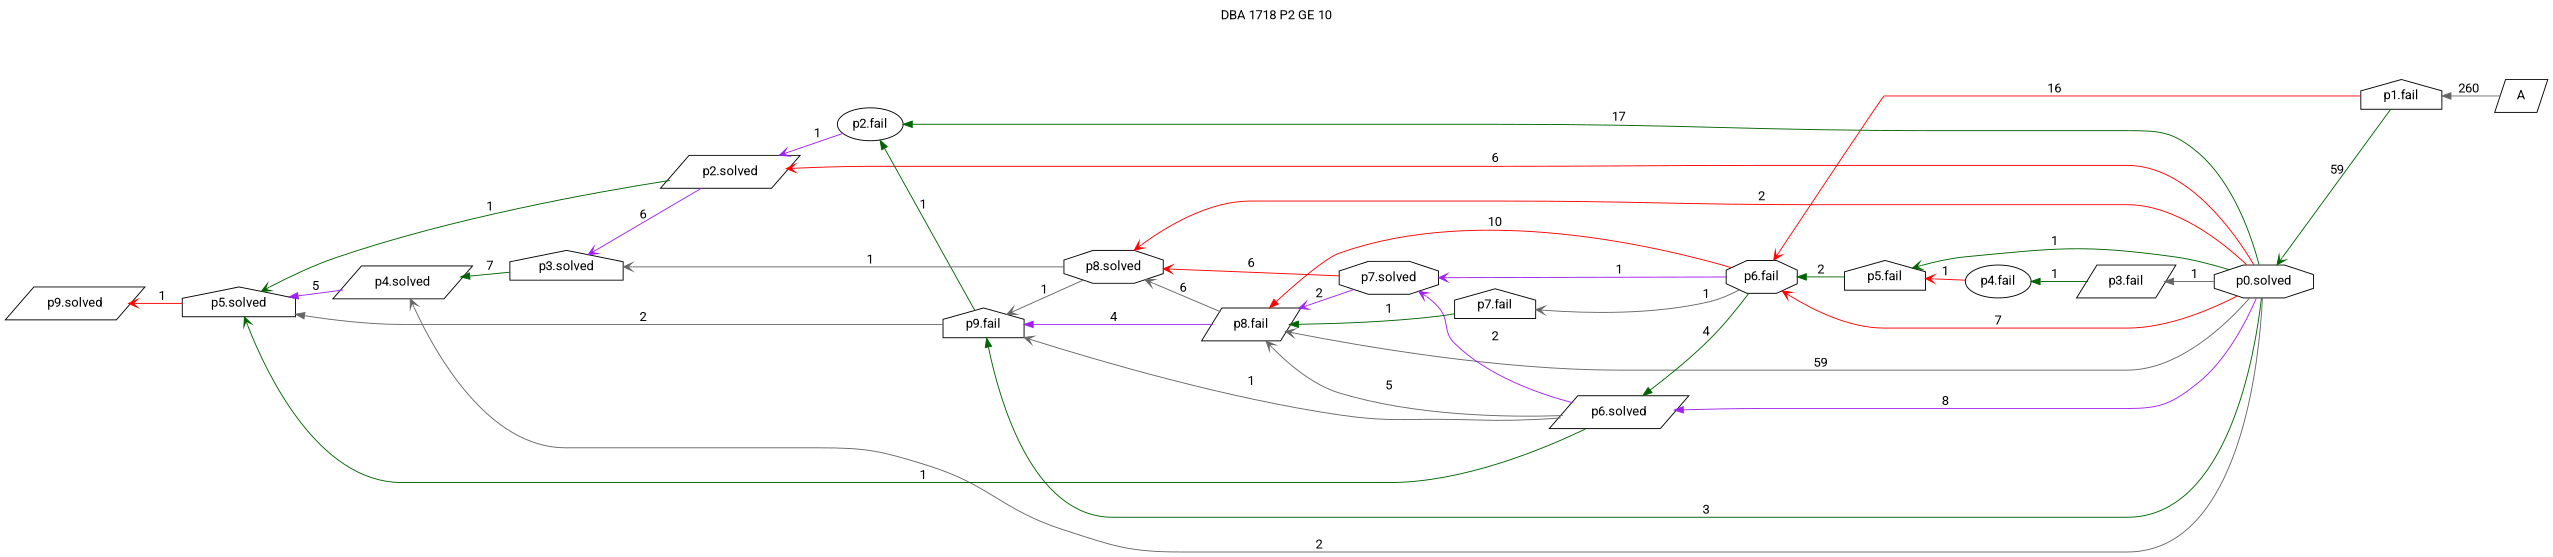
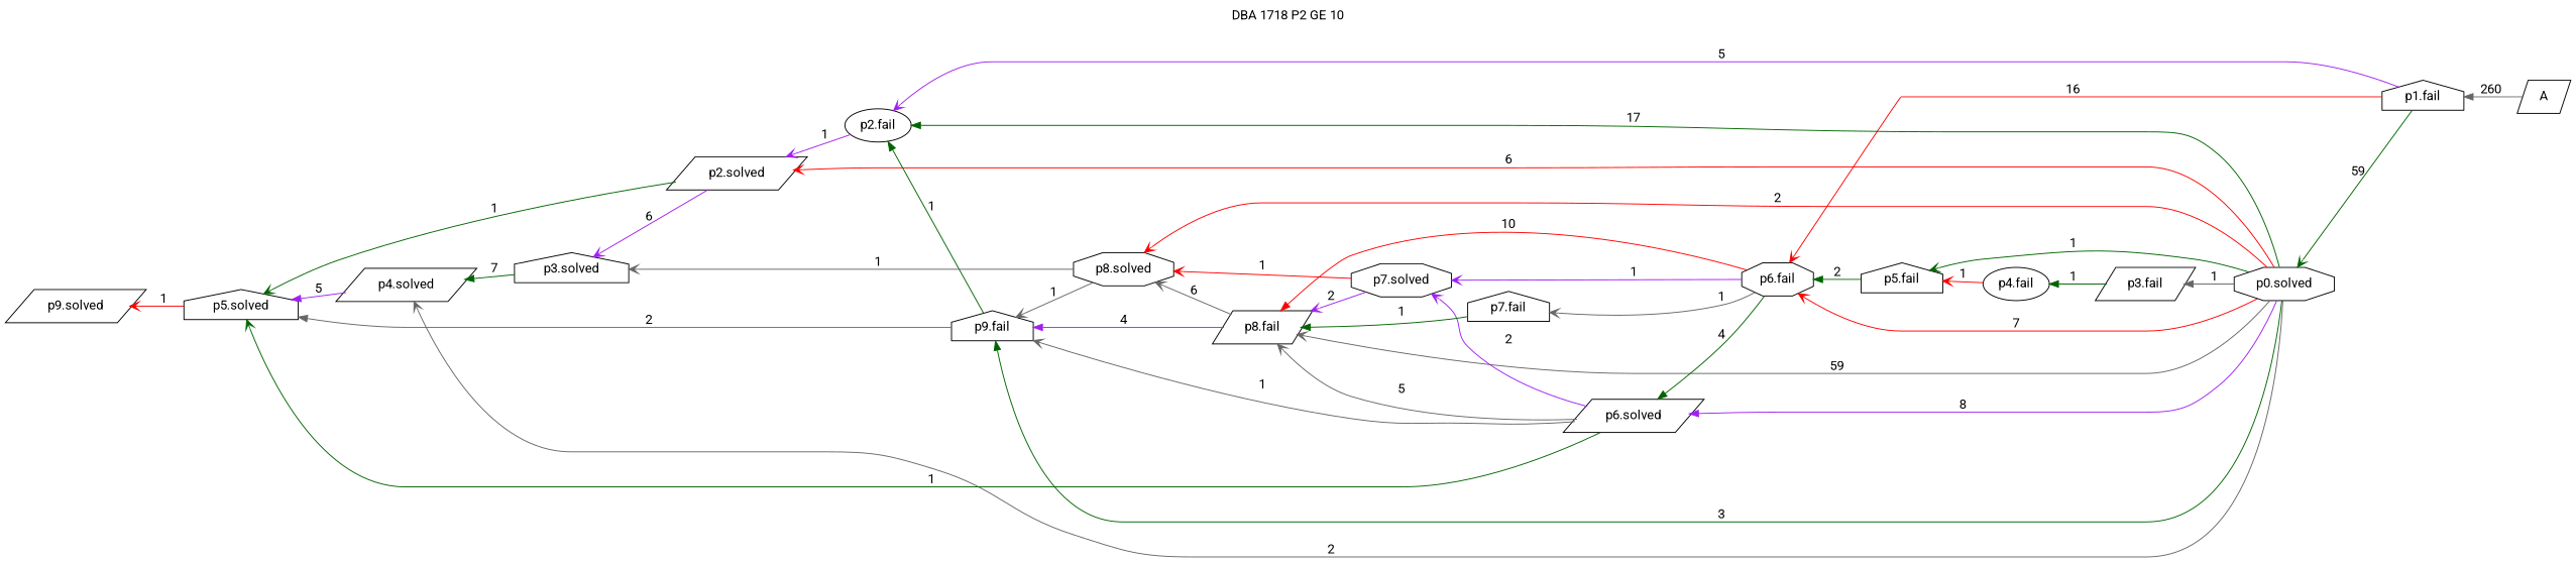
  digraph {
    fontname=Roboto
    label=" DBA 1718 P2 GE 10 "
    labelloc=tl
    rankdir=RL
    node [fontname=Roboto shape=parallelogram]
    edge [arrowhead=vee color=darkgreen fontname=Roboto]
    n1 [label=A]
    n2 [label="p1.fail" shape=house]
    n3 [label="p0.solved" shape=octagon]
    n4 [label="p2.fail" shape=ellipse]
    n5 [label="p6.fail" shape=octagon]
    n6 [label="p3.fail"]
    n7 [label="p5.fail" shape=house]
    n8 [label="p8.fail"]
    n9 [label="p9.fail" shape=house]
    n10 [label="p2.solved"]
    n11 [label="p4.solved"]
    n12 [label="p8.solved" shape=octagon]
    n13 [label="p6.solved"]
    n14 [label="p7.fail" shape=house]
    n15 [label="p7.solved" shape=octagon]
    n16 [label="p4.fail" shape=ellipse]
    n17 [label="p5.solved" shape=house]
    n18 [label="p3.solved" shape=house]
    n19 [label="p9.solved"]
    n1 -> n2 [arrowhead=normal color=gray40 label=260]
    n2 -> n3 [label=59]
+   n2 -> n4 [color=purple label=5]
    n2 -> n5 [color=red label=16]
    n3 -> n4 [arrowhead=normal label=17]
    n3 -> n5 [color=red label=7]
    n3 -> n6 [arrowhead=normal color=gray40 label=1]
    n3 -> n7 [label=1]
    n3 -> n8 [color=gray40 label=59]
    n3 -> n9 [arrowhead=normal label=3]
    n3 -> n10 [color=red label=6]
    n3 -> n11 [color=gray40 label=2]
    n3 -> n12 [color=red label=2]
    n3 -> n13 [arrowhead=normal color=purple label=8]
    n4 -> n10 [color=purple label=1]
    n5 -> n8 [arrowhead=normal color=red label=10]
    n5 -> n13 [arrowhead=normal label=4]
    n5 -> n14 [color=gray40 label=1]
    n5 -> n15 [color=purple label=1]
    n6 -> n16 [arrowhead=normal label=1]
    n7 -> n5 [arrowhead=normal label=2]
    n8 -> n9 [arrowhead=normal color=purple label=4]
    n8 -> n12 [color=gray40 label=6]
    n9 -> n4 [arrowhead=normal label=1]
    n9 -> n17 [arrowhead=normal color=gray40 label=2]
    n10 -> n17 [label=1]
    n10 -> n18 [color=purple label=6]
    n11 -> n17 [arrowhead=normal color=purple label=5]
    n12 -> n9 [color=gray40 label=1]
    n12 -> n18 [color=gray40 label=1]
    n13 -> n8 [color=gray40 label=5]
    n13 -> n9 [color=gray40 label=1]
    n13 -> n15 [color=purple label=2]
    n13 -> n17 [label=1]
    n14 -> n8 [arrowhead=normal label=1]
    n15 -> n8 [color=purple label=2]
-   n15 -> n12 [color=red label=6]
+   n15 -> n12 [color=red label=1]
    n16 -> n7 [color=red label=1]
    n17 -> n19 [color=red label=1]
    n18 -> n11 [arrowhead=normal label=7]
  }
